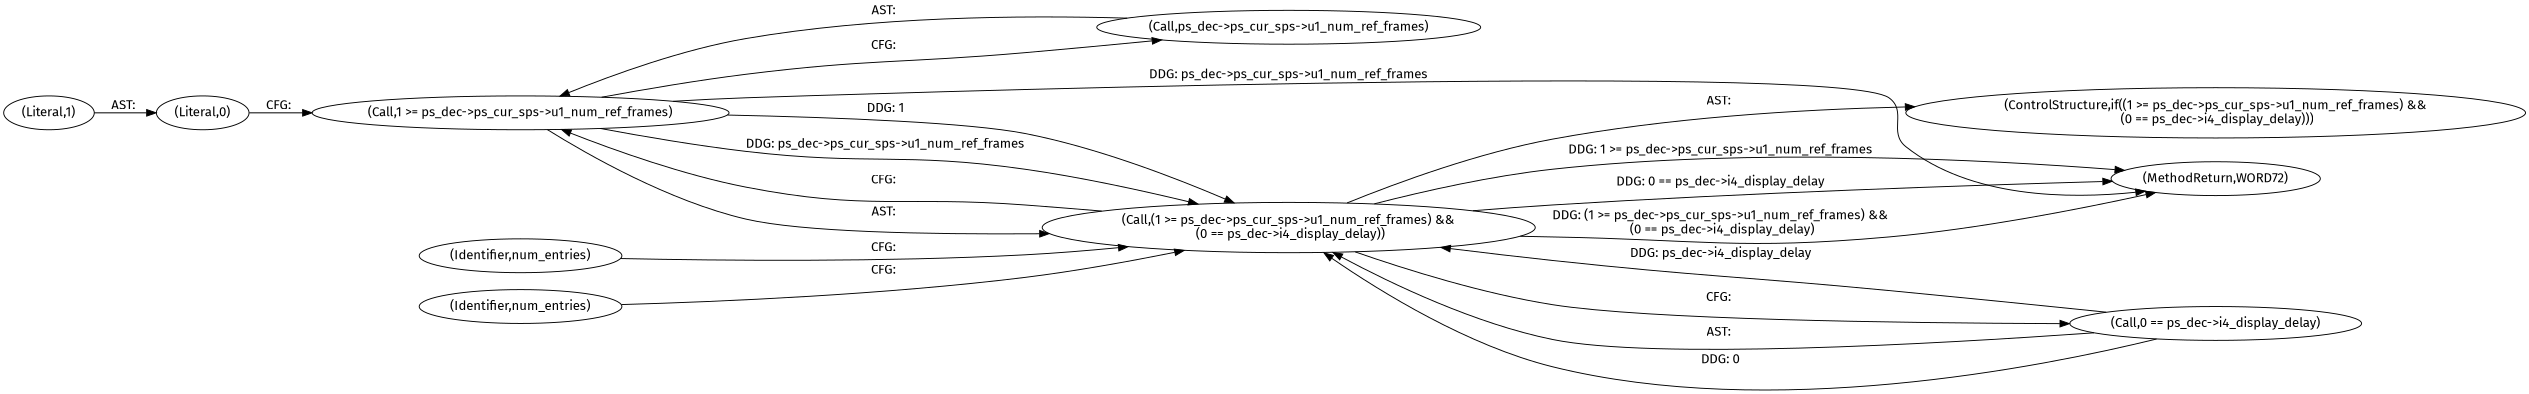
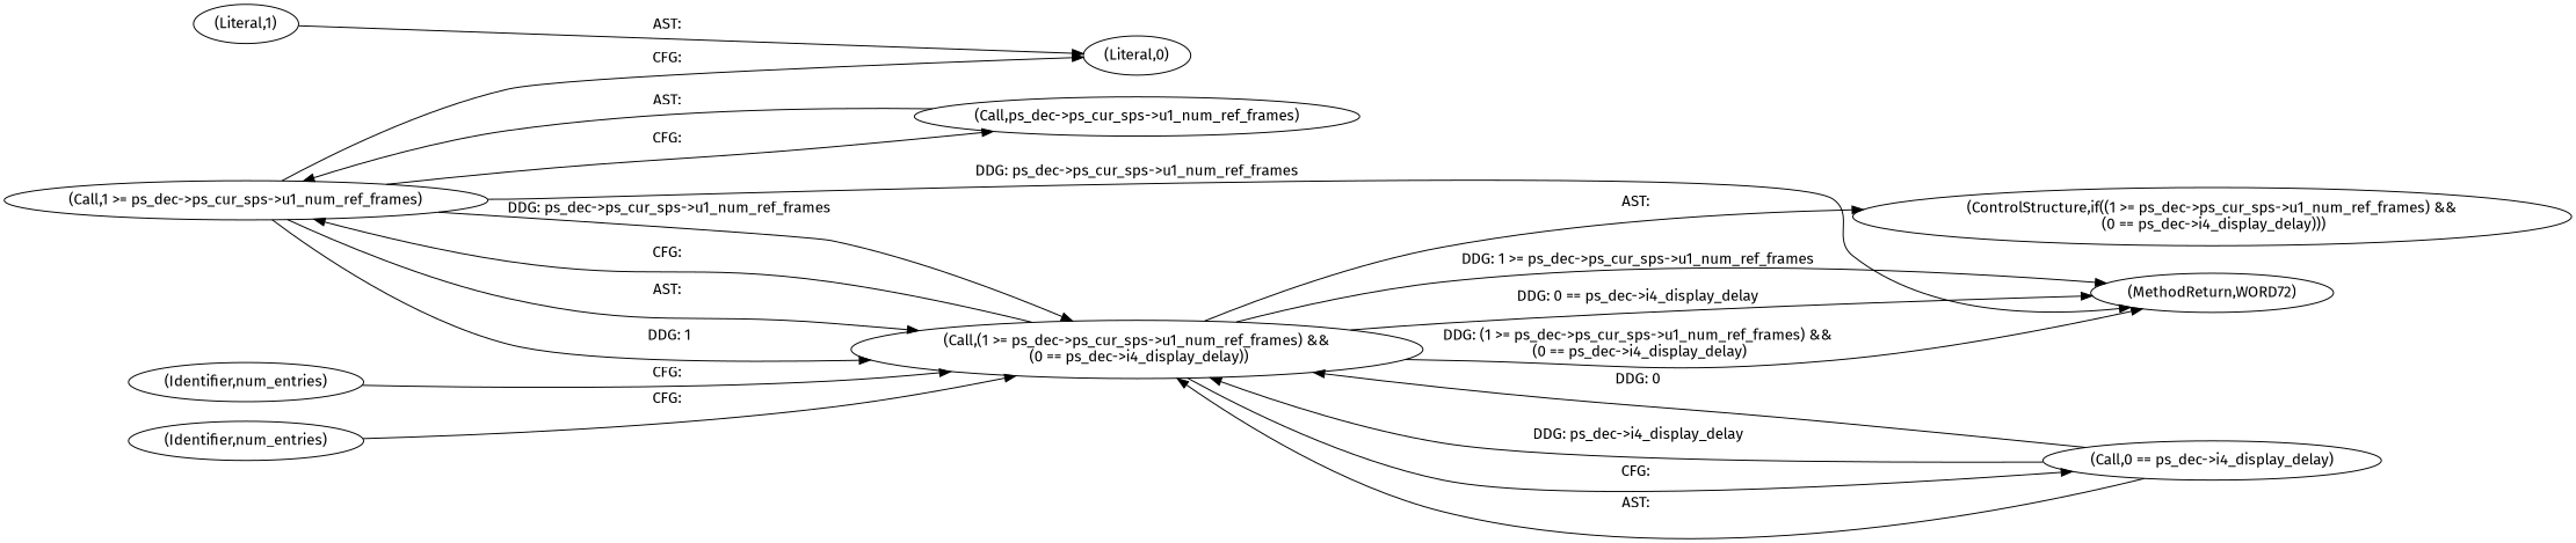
  digraph {
    fontname="Fira Sans"
    rankdir=LR
    node [fontname="Fira Sans"]
    edge [fontname="Fira Sans"]
    n1 [label="(Call,1 >= ps_dec->ps_cur_sps->u1_num_ref_frames)"]
    n2 [label="(Call,(1 >= ps_dec->ps_cur_sps->u1_num_ref_frames) &&\n (0 == ps_dec->i4_display_delay))"]
    n3 [label="(MethodReturn,WORD72)"]
    n4 [label="(Call,ps_dec->ps_cur_sps->u1_num_ref_frames)"]
    n5 [label="(Call,0 == ps_dec->i4_display_delay)"]
    n6 [label="(ControlStructure,if((1 >= ps_dec->ps_cur_sps->u1_num_ref_frames) &&\n (0 == ps_dec->i4_display_delay)))"]
    n7 [label="(Literal,0)"]
    n8 [label="(Identifier,num_entries)"]
    n9 [label="(Identifier,num_entries)"]
    n10 [label="(Literal,1)"]
    n1 -> n2 [label="AST: "]
    n1 -> n2 [label="DDG: 1"]
    n1 -> n2 [label="DDG: ps_dec->ps_cur_sps->u1_num_ref_frames"]
    n1 -> n3 [label="DDG: ps_dec->ps_cur_sps->u1_num_ref_frames"]
    n1 -> n4 [label="CFG: "]
    n2 -> n1 [label="CFG: "]
    n2 -> n3 [label="DDG: 1 >= ps_dec->ps_cur_sps->u1_num_ref_frames"]
    n2 -> n3 [label="DDG: 0 == ps_dec->i4_display_delay"]
    n2 -> n3 [label="DDG: (1 >= ps_dec->ps_cur_sps->u1_num_ref_frames) &&\n (0 == ps_dec->i4_display_delay)"]
    n2 -> n5 [label="CFG: "]
    n2 -> n6 [label="AST: "]
    n4 -> n1 [label="AST: "]
    n5 -> n2 [label="AST: "]
    n5 -> n2 [label="DDG: 0"]
    n5 -> n2 [label="DDG: ps_dec->i4_display_delay"]
-   n7 -> n1 [label="CFG: "]
+   n1 -> n7 [label="CFG: "]
    n8 -> n2 [label="CFG: "]
    n9 -> n2 [label="CFG: "]
    n10 -> n7 [label="AST: "]
  }
